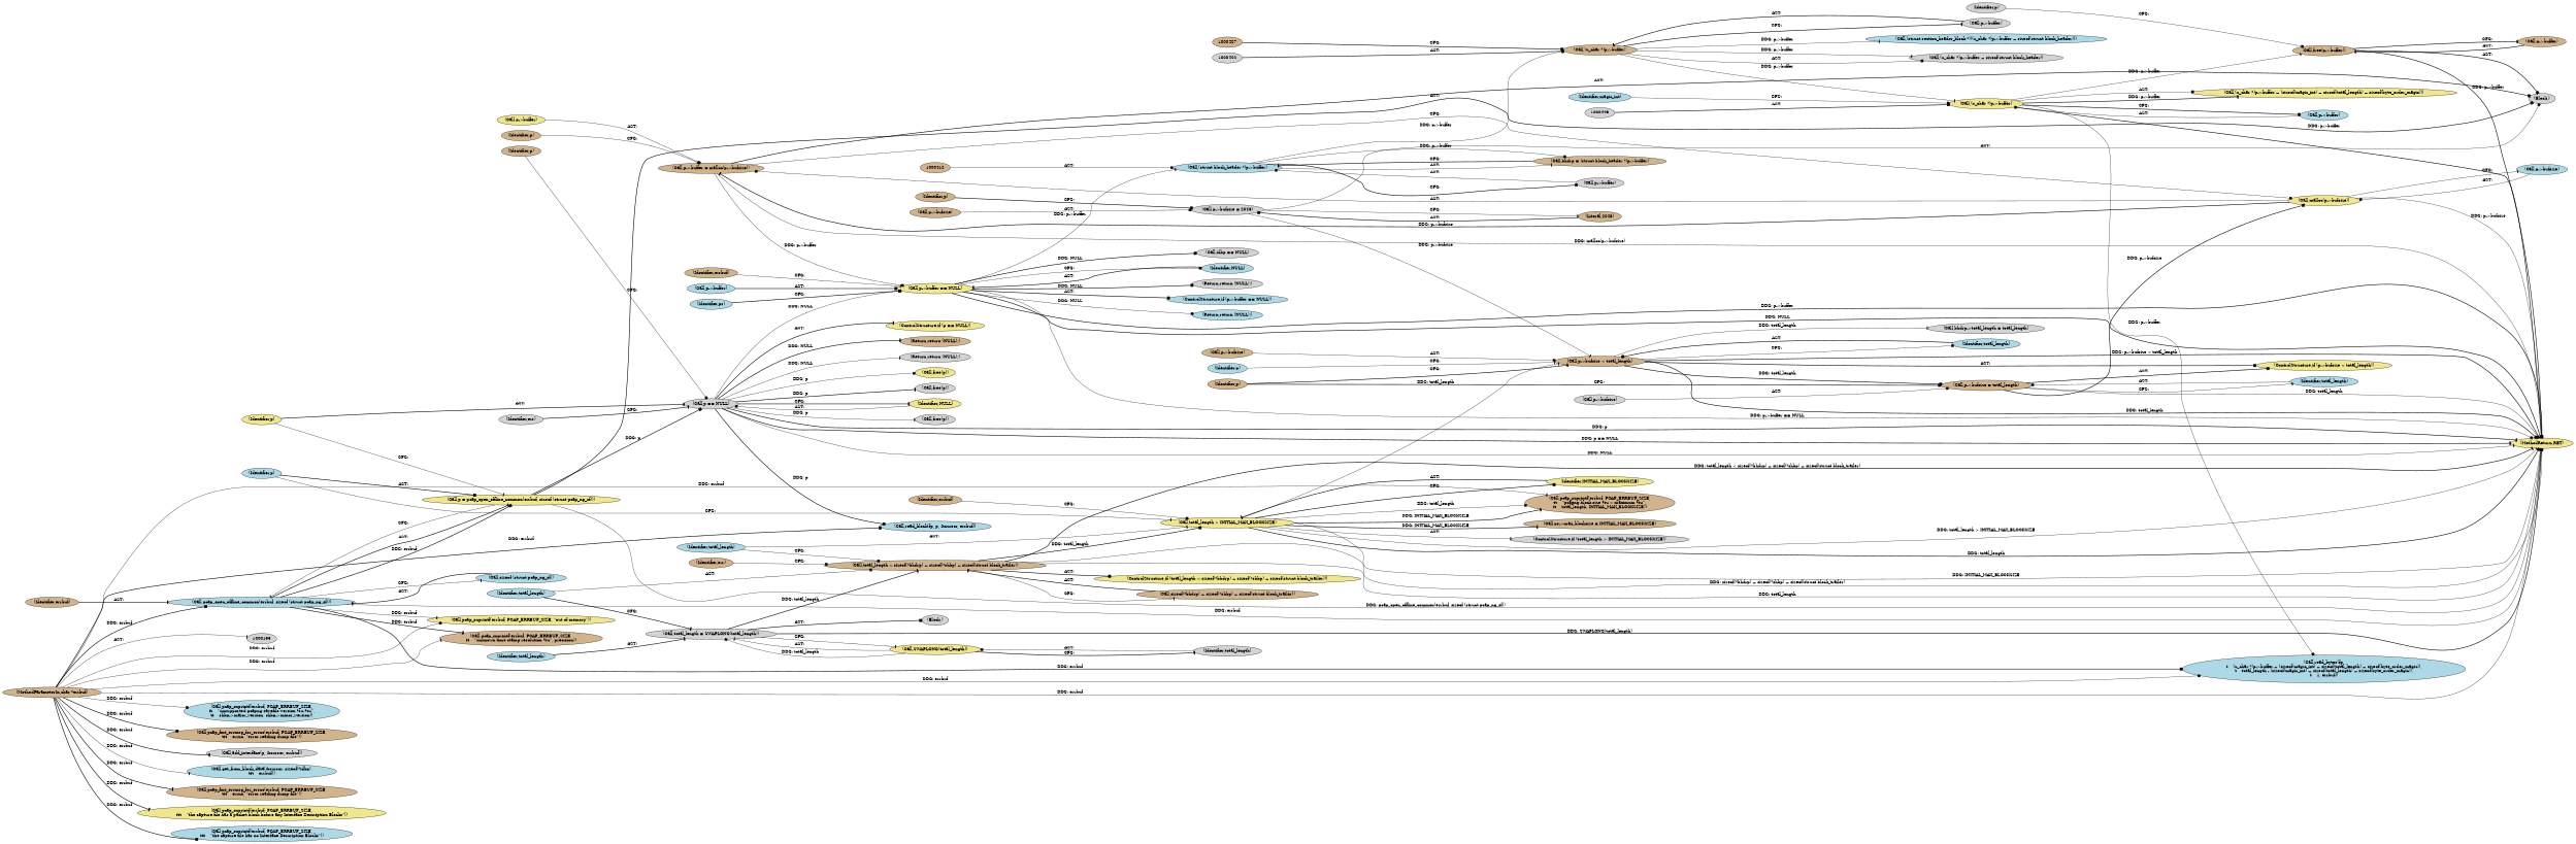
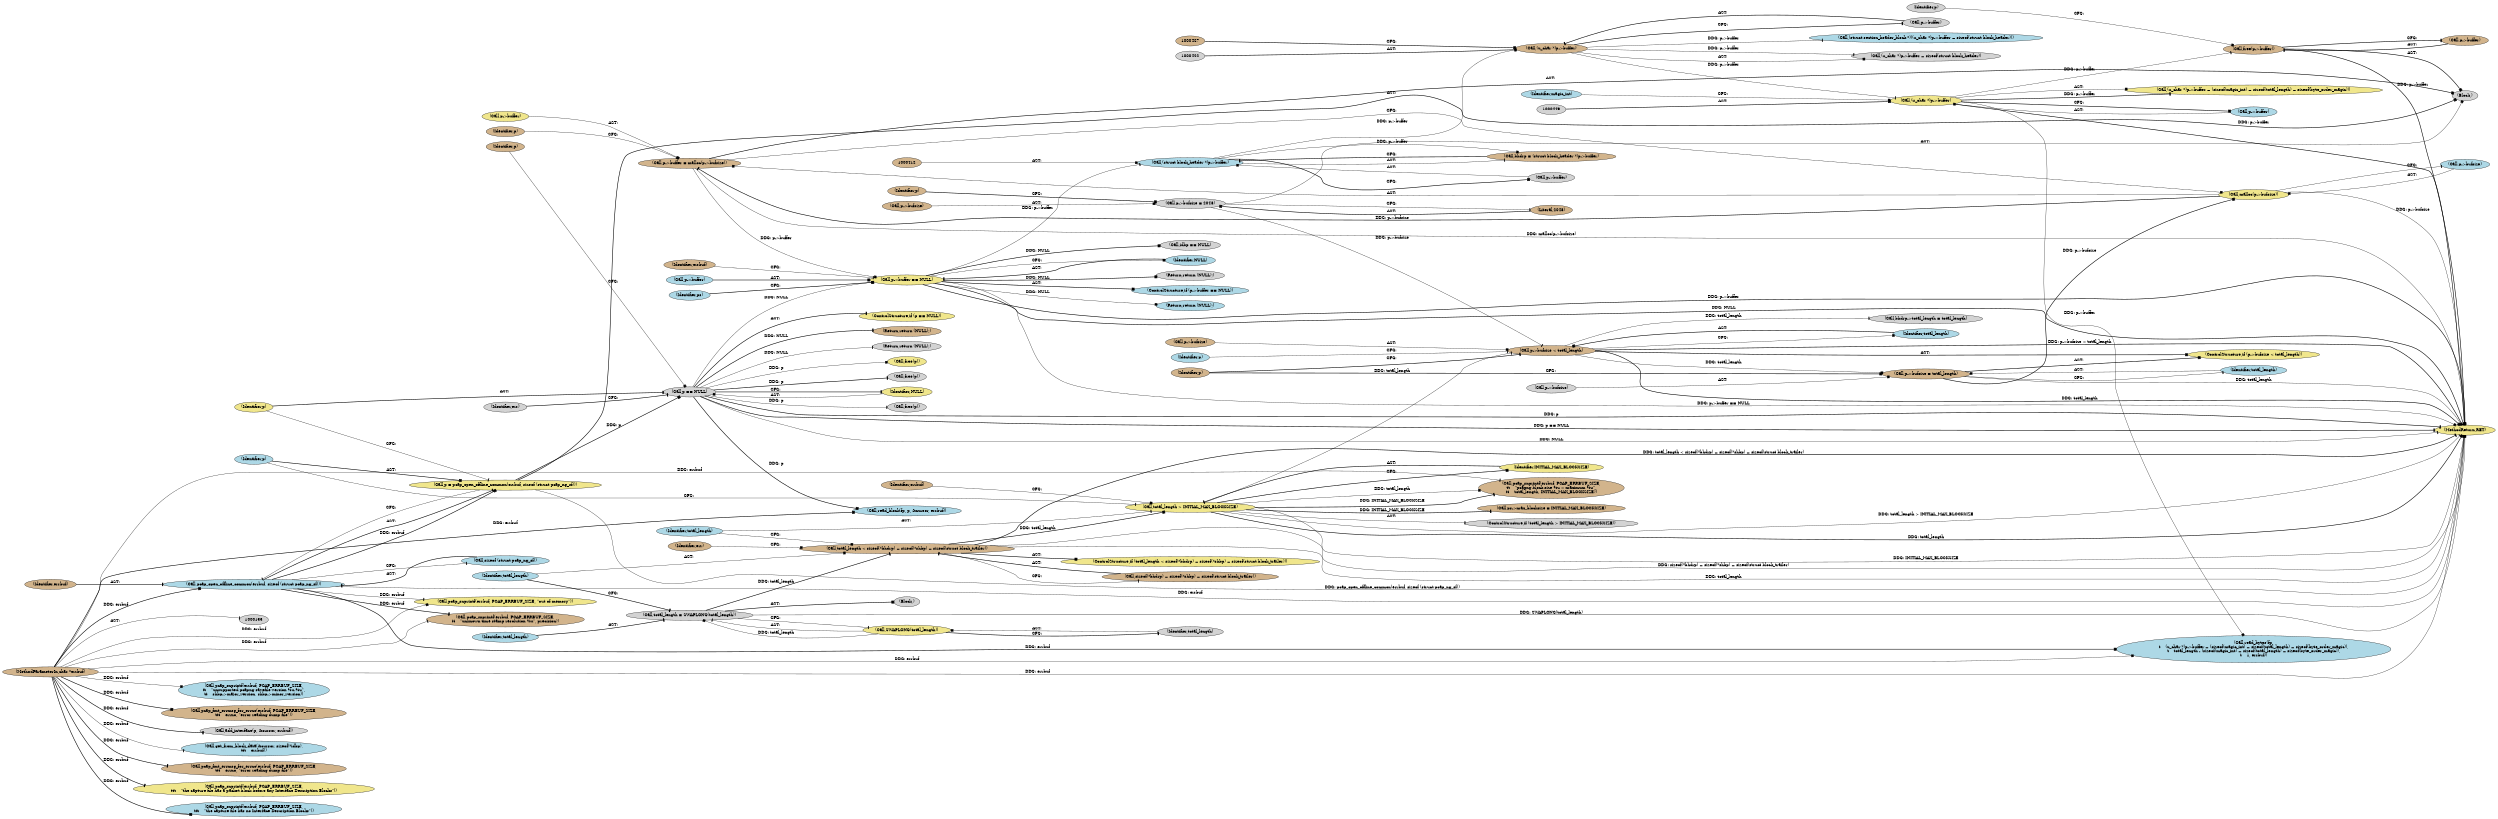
  digraph {
    rankdir=LR
    node [fillcolor=tan style=filled]
    edge [arrowhead=box style=solid]
    n1 [label="(Call,free(p->buffer))"]
    n2 [fillcolor=lightgrey label="(Block,)"]
    n3 [fillcolor=khaki label="(MethodReturn,RET)"]
    n4 [label="(Call,p->buffer)"]
    n5 [fillcolor=khaki label="(Call,(u_char *)p->buffer)"]
    n6 [fillcolor=khaki label="(Call,(u_char *)p->buffer + (sizeof(magic_int) + sizeof(total_length) + sizeof(byte_order_magic)))"]
    n7 [fillcolor=lightblue label="(Call,p->buffer)"]
    n8 [fillcolor=lightblue label="(Call,read_bytes(fp,\n\t    (u_char *)p->buffer + (sizeof(magic_int) + sizeof(total_length) + sizeof(byte_order_magic)),\n\t    total_length - (sizeof(magic_int) + sizeof(total_length) + sizeof(byte_order_magic)),\n\t    1, errbuf))"]
    n9 [label="(Call,(u_char *)p->buffer)"]
    n10 [fillcolor=lightgrey label="(Call,p->buffer)"]
    n11 [fillcolor=lightblue label="(Call,(struct section_header_block *)((u_char *)p->buffer + sizeof(struct block_header)))"]
    n12 [fillcolor=lightgrey label="(Call,(u_char *)p->buffer + sizeof(struct block_header))"]
    n13 [fillcolor=lightblue label="(Call,(struct block_header *)p->buffer)"]
    n14 [label="(Call,bhdrp = (struct block_header *)p->buffer)"]
    n15 [fillcolor=lightgrey label="(Call,p->buffer)"]
    n16 [fillcolor=khaki label="(Call,p->buffer == NULL)"]
    n17 [fillcolor=lightblue label="(Identifier,NULL)"]
    n18 [fillcolor=lightgrey label="(Return,return (NULL);)"]
    n19 [fillcolor=lightblue label="(ControlStructure,if (p->buffer == NULL))"]
    n20 [fillcolor=lightblue label="(Return,return (NULL);)"]
    n21 [fillcolor=lightgrey label="(Call,idbp == NULL)"]
    n22 [label="(Call,p->buffer = malloc(p->bufsize))"]
    n23 [fillcolor=khaki label="(Call,malloc(p->bufsize))"]
    n24 [fillcolor=lightblue label="(Call,p->bufsize)"]
    n25 [label="(Call,p->bufsize < total_length)"]
    n26 [label="(Call,p->bufsize = total_length)"]
    n27 [fillcolor=khaki label="(ControlStructure,if (p->bufsize < total_length))"]
    n28 [fillcolor=lightgrey label="(Call,bhdrp->total_length = total_length)"]
    n29 [fillcolor=lightblue label="(Identifier,total_length)"]
    n30 [fillcolor=lightblue label="(Identifier,total_length)"]
    n31 [fillcolor=lightgrey label="(Call,p->bufsize = 2048)"]
    n32 [label="(Literal,2048)"]
    n33 [fillcolor=khaki label="(Call,total_length > INITIAL_MAX_BLOCKSIZE)"]
    n34 [fillcolor=khaki label="(Identifier,INITIAL_MAX_BLOCKSIZE)"]
    n35 [label="(Call,pcap_snprintf(errbuf, PCAP_ERRBUF_SIZE,\n\t\t    \"pcapng block size %u > maximum %u\",\n\t\t    total_length, INITIAL_MAX_BLOCKSIZE))"]
    n36 [label="(Call,ps->max_blocksize = INITIAL_MAX_BLOCKSIZE)"]
    n37 [fillcolor=lightgrey label="(ControlStructure,if (total_length > INITIAL_MAX_BLOCKSIZE))"]
    n38 [label="(Call,total_length < sizeof(*bhdrp) + sizeof(*shbp) + sizeof(struct block_trailer))"]
    n39 [label="(Call,sizeof(*bhdrp) + sizeof(*shbp) + sizeof(struct block_trailer))"]
    n40 [fillcolor=khaki label="(ControlStructure,if (total_length < sizeof(*bhdrp) + sizeof(*shbp) + sizeof(struct block_trailer)))"]
    n41 [fillcolor=lightgrey label="(Call,total_length = SWAPLONG(total_length))"]
    n42 [fillcolor=khaki label="(Call,SWAPLONG(total_length))"]
    n43 [fillcolor=lightgrey label="(Block,)"]
    n44 [fillcolor=lightgrey label="(Identifier,total_length)"]
    n45 [fillcolor=lightgrey label="(Call,p == NULL)"]
    n46 [fillcolor=khaki label="(Call,free(p))"]
    n47 [fillcolor=lightblue label="(Call,read_block(fp, p, &cursor, errbuf))"]
    n48 [fillcolor=lightgrey label="(Call,free(p))"]
    n49 [fillcolor=khaki label="(Identifier,NULL)"]
    n50 [fillcolor=lightgrey label="(Call,free(p))"]
    n51 [fillcolor=khaki label="(ControlStructure,if (p == NULL))"]
    n52 [label="(Return,return (NULL);)"]
    n53 [fillcolor=lightgrey label="(Return,return (NULL);)"]
    n54 [fillcolor=khaki label="(Call,p = pcap_open_offline_common(errbuf, sizeof (struct pcap_ng_sf)))"]
    n55 [fillcolor=lightblue label="(Call,pcap_open_offline_common(errbuf, sizeof (struct pcap_ng_sf)))"]
    n56 [fillcolor=khaki label="(Call,pcap_snprintf(errbuf, PCAP_ERRBUF_SIZE, \"out of memory\"))"]
    n57 [fillcolor=lightblue label="(Call,sizeof (struct pcap_ng_sf))"]
    n58 [label="(Call,pcap_snprintf(errbuf, PCAP_ERRBUF_SIZE,\n\t\t    \"unknown time stamp resolution %u\", precision))"]
    n59 [label="(MethodParameterIn,char *errbuf)"]
    n60 [fillcolor=lightblue label="(Call,pcap_snprintf(errbuf, PCAP_ERRBUF_SIZE,\n\t\t    \"unsupported pcapng savefile version %u.%u\",\n\t\t    shbp->major_version, shbp->minor_version))"]
    n61 [label="(Call,pcap_fmt_errmsg_for_errno(errbuf, PCAP_ERRBUF_SIZE,\n\t\t\t    errno, \"error reading dump file\"))"]
    n62 [fillcolor=lightgrey label="(Call,add_interface(p, &cursor, errbuf))"]
    n63 [fillcolor=lightblue label="(Call,get_from_block_data(&cursor, sizeof(*idbp),\n\t\t\t    errbuf))"]
    n64 [label="(Call,pcap_fmt_errmsg_for_errno(errbuf, PCAP_ERRBUF_SIZE,\n\t\t\t    errno, \"error reading dump file\"))"]
    n65 [fillcolor=khaki label="(Call,pcap_snprintf(errbuf, PCAP_ERRBUF_SIZE,\n\t\t\t    \"the capture file has a packet block before any Interface Description Blocks\"))"]
    n66 [fillcolor=lightblue label="(Call,pcap_snprintf(errbuf, PCAP_ERRBUF_SIZE,\n\t\t\t    \"the capture file has no Interface Description Blocks\"))"]
    1000133 [fillcolor=lightgrey]
    n68 [label="(Identifier,p)"]
    n69 [fillcolor=lightgrey label="(Identifier,err)"]
    n70 [fillcolor=lightblue label="(Identifier,magic_int)"]
    n71 [fillcolor=lightgrey label="(Call,p->bufsize)"]
    n72 [label="(Call,p->bufsize)"]
    n73 [fillcolor=lightblue label="(Call,p->buffer)"]
    n74 [label="(Identifier,p)"]
    n75 [label="(Identifier,errbuf)"]
    n76 [fillcolor=lightgrey label="(Identifier,p)"]
    n77 [label="(Call,p->bufsize)"]
    n78 [fillcolor=lightblue label="(Identifier,p)"]
    n79 [fillcolor=lightblue label="(Identifier,p)"]
    n80 [label="(Identifier,errbuf)"]
    n81 [label="(Identifier,p)"]
    n82 [fillcolor=lightblue label="(Identifier,total_length)"]
    n83 [fillcolor=khaki label="(Call,p->buffer)"]
    n84 [label="(Identifier,err)"]
    n85 [label="(Identifier,p)"]
    n86 [fillcolor=lightblue label="(Identifier,ps)"]
    n87 [fillcolor=khaki label="(Identifier,p)"]
    n88 [fillcolor=lightblue label="(Identifier,total_length)"]
    n89 [label="(Identifier,errbuf)"]
    n90 [fillcolor=lightblue label="(Identifier,total_length)"]
    1000449 [fillcolor=lightgrey]
    1000422 [fillcolor=lightgrey]
    1000427
    1000412
    n1 -> n2 [label="AST: " style=bold]
    n1 -> n3 [label="DDG: p->buffer" style=bold]
    n1 -> n4 [arrowhead=tee label="CFG: " style=bold]
    n4 -> n1 [arrowhead=tee label="AST: " style=bold]
    n5 -> n1 [arrowhead=tee label="DDG: p->buffer"]
    n5 -> n3 [arrowhead=tee label="DDG: p->buffer" style=bold]
    n5 -> n6 [label="AST: "]
    n5 -> n6 [arrowhead=tee label="DDG: p->buffer" style=bold]
    n5 -> n7 [label="CFG: " style=bold]
    n5 -> n8 [label="DDG: p->buffer"]
    n7 -> n5 [label="AST: "]
    n9 -> n5 [arrowhead=tee label="DDG: p->buffer"]
    n9 -> n10 [arrowhead=tee label="CFG: " style=bold]
    n9 -> n11 [arrowhead=tee label="DDG: p->buffer"]
    n9 -> n12 [label="AST: "]
    n9 -> n12 [arrowhead=tee label="DDG: p->buffer"]
    n10 -> n9 [arrowhead=tee label="AST: " style=bold]
    n13 -> n9 [label="DDG: p->buffer"]
    n13 -> n14 [arrowhead=tee label="AST: "]
    n13 -> n14 [label="DDG: p->buffer"]
    n13 -> n15 [label="CFG: " style=bold]
    n14 -> n13 [arrowhead=tee label="CFG: " style=bold]
    n15 -> n13 [label="AST: "]
    n16 -> n3 [label="DDG: p->buffer" style=bold]
    n16 -> n3 [arrowhead=tee label="DDG: NULL" style=bold]
    n16 -> n3 [label="DDG: p->buffer == NULL"]
    n16 -> n13 [arrowhead=tee label="DDG: p->buffer"]
    n16 -> n17 [label="CFG: "]
    n16 -> n18 [label="DDG: NULL" style=bold]
    n16 -> n19 [label="AST: " style=bold]
    n16 -> n20 [label="DDG: NULL"]
    n16 -> n21 [label="DDG: NULL" style=bold]
    n17 -> n16 [arrowhead=tee label="AST: " style=bold]
    n22 -> n2 [label="AST: " style=bold]
    n22 -> n3 [label="DDG: malloc(p->bufsize)"]
    n22 -> n16 [label="DDG: p->buffer"]
    n22 -> n23 [label="CFG: "]
    n23 -> n3 [label="DDG: p->bufsize"]
    n23 -> n22 [label="AST: "]
    n23 -> n22 [arrowhead=tee label="DDG: p->bufsize" style=bold]
    n23 -> n24 [arrowhead=tee label="CFG: "]
    n24 -> n23 [label="AST: "]
    n25 -> n3 [arrowhead=tee label="DDG: p->bufsize < total_length" style=bold]
    n25 -> n3 [label="DDG: total_length" style=bold]
-   n25 -> n26 [label="DDG: total_length" style=bold]
+   n25 -> n26 [label="DDG: total_length"]
    n25 -> n27 [label="AST: " style=bold]
    n25 -> n28 [arrowhead=tee label="DDG: total_length"]
    n25 -> n29 [label="CFG: "]
    n26 -> n3 [label="DDG: total_length"]
    n26 -> n23 [label="DDG: p->bufsize" style=bold]
    n26 -> n27 [label="AST: " style=bold]
    n26 -> n30 [arrowhead=tee label="CFG: "]
    n29 -> n25 [label="AST: " style=bold]
    n30 -> n26 [label="AST: "]
    n31 -> n2 [label="AST: "]
    n31 -> n25 [arrowhead=tee label="DDG: p->bufsize"]
    n31 -> n32 [arrowhead=tee label="CFG: "]
    n32 -> n31 [label="AST: " style=bold]
    n33 -> n3 [arrowhead=tee label="DDG: INITIAL_MAX_BLOCKSIZE"]
    n33 -> n3 [arrowhead=tee label="DDG: total_length > INITIAL_MAX_BLOCKSIZE"]
    n33 -> n3 [label="DDG: total_length" style=bold]
    n33 -> n25 [arrowhead=tee label="DDG: total_length"]
    n33 -> n34 [label="CFG: " style=bold]
    n33 -> n35 [label="DDG: total_length"]
    n33 -> n35 [arrowhead=tee label="DDG: INITIAL_MAX_BLOCKSIZE" style=bold]
    n33 -> n36 [arrowhead=tee label="DDG: INITIAL_MAX_BLOCKSIZE" style=bold]
    n33 -> n37 [arrowhead=tee label="AST: "]
    n34 -> n33 [arrowhead=tee label="AST: " style=bold]
    n38 -> n3 [arrowhead=tee label="DDG: total_length < sizeof(*bhdrp) + sizeof(*shbp) + sizeof(struct block_trailer)" style=bold]
    n38 -> n3 [label="DDG: sizeof(*bhdrp) + sizeof(*shbp) + sizeof(struct block_trailer)"]
    n38 -> n3 [label="DDG: total_length"]
    n38 -> n33 [label="DDG: total_length" style=bold]
    n38 -> n39 [arrowhead=tee label="CFG: "]
    n38 -> n40 [label="AST: " style=bold]
    n39 -> n38 [arrowhead=tee label="AST: " style=bold]
-   n41 -> n3 [label="DDG: SWAPLONG(total_length)" style=bold]
+   n41 -> n3 [label="DDG: SWAPLONG(total_length)"]
    n41 -> n38 [arrowhead=tee label="DDG: total_length" style=bold]
    n41 -> n42 [arrowhead=tee label="CFG: "]
    n41 -> n43 [label="AST: " style=bold]
    n42 -> n41 [arrowhead=tee label="AST: "]
    n42 -> n41 [label="DDG: total_length"]
    n42 -> n44 [arrowhead=tee label="CFG: " style=bold]
    n44 -> n42 [label="AST: "]
    n45 -> n3 [arrowhead=tee label="DDG: p" style=bold]
    n45 -> n3 [arrowhead=tee label="DDG: p == NULL" style=bold]
    n45 -> n3 [arrowhead=tee label="DDG: NULL"]
    n45 -> n16 [label="DDG: NULL"]
    n45 -> n46 [label="DDG: p"]
    n45 -> n47 [label="DDG: p" style=bold]
    n45 -> n48 [arrowhead=tee label="DDG: p" style=bold]
    n45 -> n49 [arrowhead=tee label="CFG: " style=bold]
    n45 -> n50 [arrowhead=tee label="DDG: p"]
    n45 -> n51 [arrowhead=tee label="AST: " style=bold]
    n45 -> n52 [arrowhead=tee label="DDG: NULL" style=bold]
    n45 -> n53 [arrowhead=tee label="DDG: NULL"]
    n49 -> n45 [label="AST: "]
    n54 -> n2 [label="AST: " style=bold]
    n54 -> n3 [arrowhead=tee label="DDG: pcap_open_offline_common(errbuf, sizeof (struct pcap_ng_sf))"]
    n54 -> n45 [label="DDG: p" style=bold]
    n54 -> n55 [arrowhead=tee label="CFG: "]
    n55 -> n3 [arrowhead=tee label="DDG: errbuf"]
    n55 -> n8 [label="DDG: errbuf" style=bold]
    n55 -> n54 [arrowhead=tee label="AST: " style=bold]
    n55 -> n54 [label="DDG: errbuf" style=bold]
    n55 -> n56 [arrowhead=tee label="DDG: errbuf"]
    n55 -> n57 [arrowhead=tee label="CFG: "]
    n55 -> n58 [arrowhead=tee label="DDG: errbuf" style=bold]
    n57 -> n55 [arrowhead=tee label="AST: " style=bold]
    n59 -> n3 [label="DDG: errbuf"]
    n59 -> n8 [label="DDG: errbuf"]
    n59 -> n35 [arrowhead=tee label="DDG: errbuf"]
    n59 -> n47 [label="DDG: errbuf" style=bold]
    n59 -> n55 [label="DDG: errbuf" style=bold]
    n59 -> n56 [label="DDG: errbuf"]
    n59 -> n58 [arrowhead=tee label="DDG: errbuf"]
    n59 -> n60 [label="DDG: errbuf"]
    n59 -> n61 [label="DDG: errbuf" style=bold]
    n59 -> n62 [arrowhead=tee label="DDG: errbuf" style=bold]
    n59 -> n63 [arrowhead=tee label="DDG: errbuf"]
    n59 -> n64 [arrowhead=tee label="DDG: errbuf" style=bold]
    n59 -> n65 [arrowhead=tee label="DDG: errbuf" style=bold]
    n59 -> n66 [label="DDG: errbuf" style=bold]
    n59 -> 1000133 [arrowhead=tee label="AST: "]
    n68 -> n31 [label="CFG: " style=bold]
    n69 -> n45 [arrowhead=tee label="CFG: " style=bold]
    n70 -> n5 [label="CFG: "]
    n71 -> n26 [label="AST: "]
    n72 -> n31 [label="AST: "]
    n73 -> n16 [label="AST: " style=bold]
    n74 -> n22 [label="CFG: "]
    n75 -> n55 [arrowhead=tee label="AST: " style=bold]
    n76 -> n1 [label="CFG: "]
    n77 -> n25 [label="AST: "]
    n78 -> n25 [arrowhead=tee label="CFG: "]
    n79 -> n33 [arrowhead=tee label="CFG: "]
    n79 -> n54 [label="AST: " style=bold]
    n80 -> n33 [label="CFG: "]
    n81 -> n45 [label="CFG: "]
    n82 -> n41 [arrowhead=tee label="AST: " style=bold]
    n83 -> n22 [label="AST: "]
    n84 -> n38 [label="CFG: "]
    n85 -> n25 [arrowhead=tee label="CFG: " style=bold]
    n85 -> n26 [label="CFG: " style=bold]
    n86 -> n16 [label="CFG: " style=bold]
    n87 -> n45 [arrowhead=tee label="AST: " style=bold]
    n87 -> n54 [arrowhead=tee label="CFG: "]
    n88 -> n38 [label="AST: "]
    n88 -> n41 [arrowhead=tee label="CFG: " style=bold]
    n89 -> n16 [arrowhead=tee label="CFG: "]
    n90 -> n33 [arrowhead=tee label="AST: "]
    n90 -> n38 [label="CFG: "]
    1000449 -> n5 [label="AST: " style=bold]
    1000422 -> n9 [arrowhead=tee label="AST: " style=bold]
    1000427 -> n9 [label="CFG: " style=bold]
    1000412 -> n13 [label="AST: "]
  }
